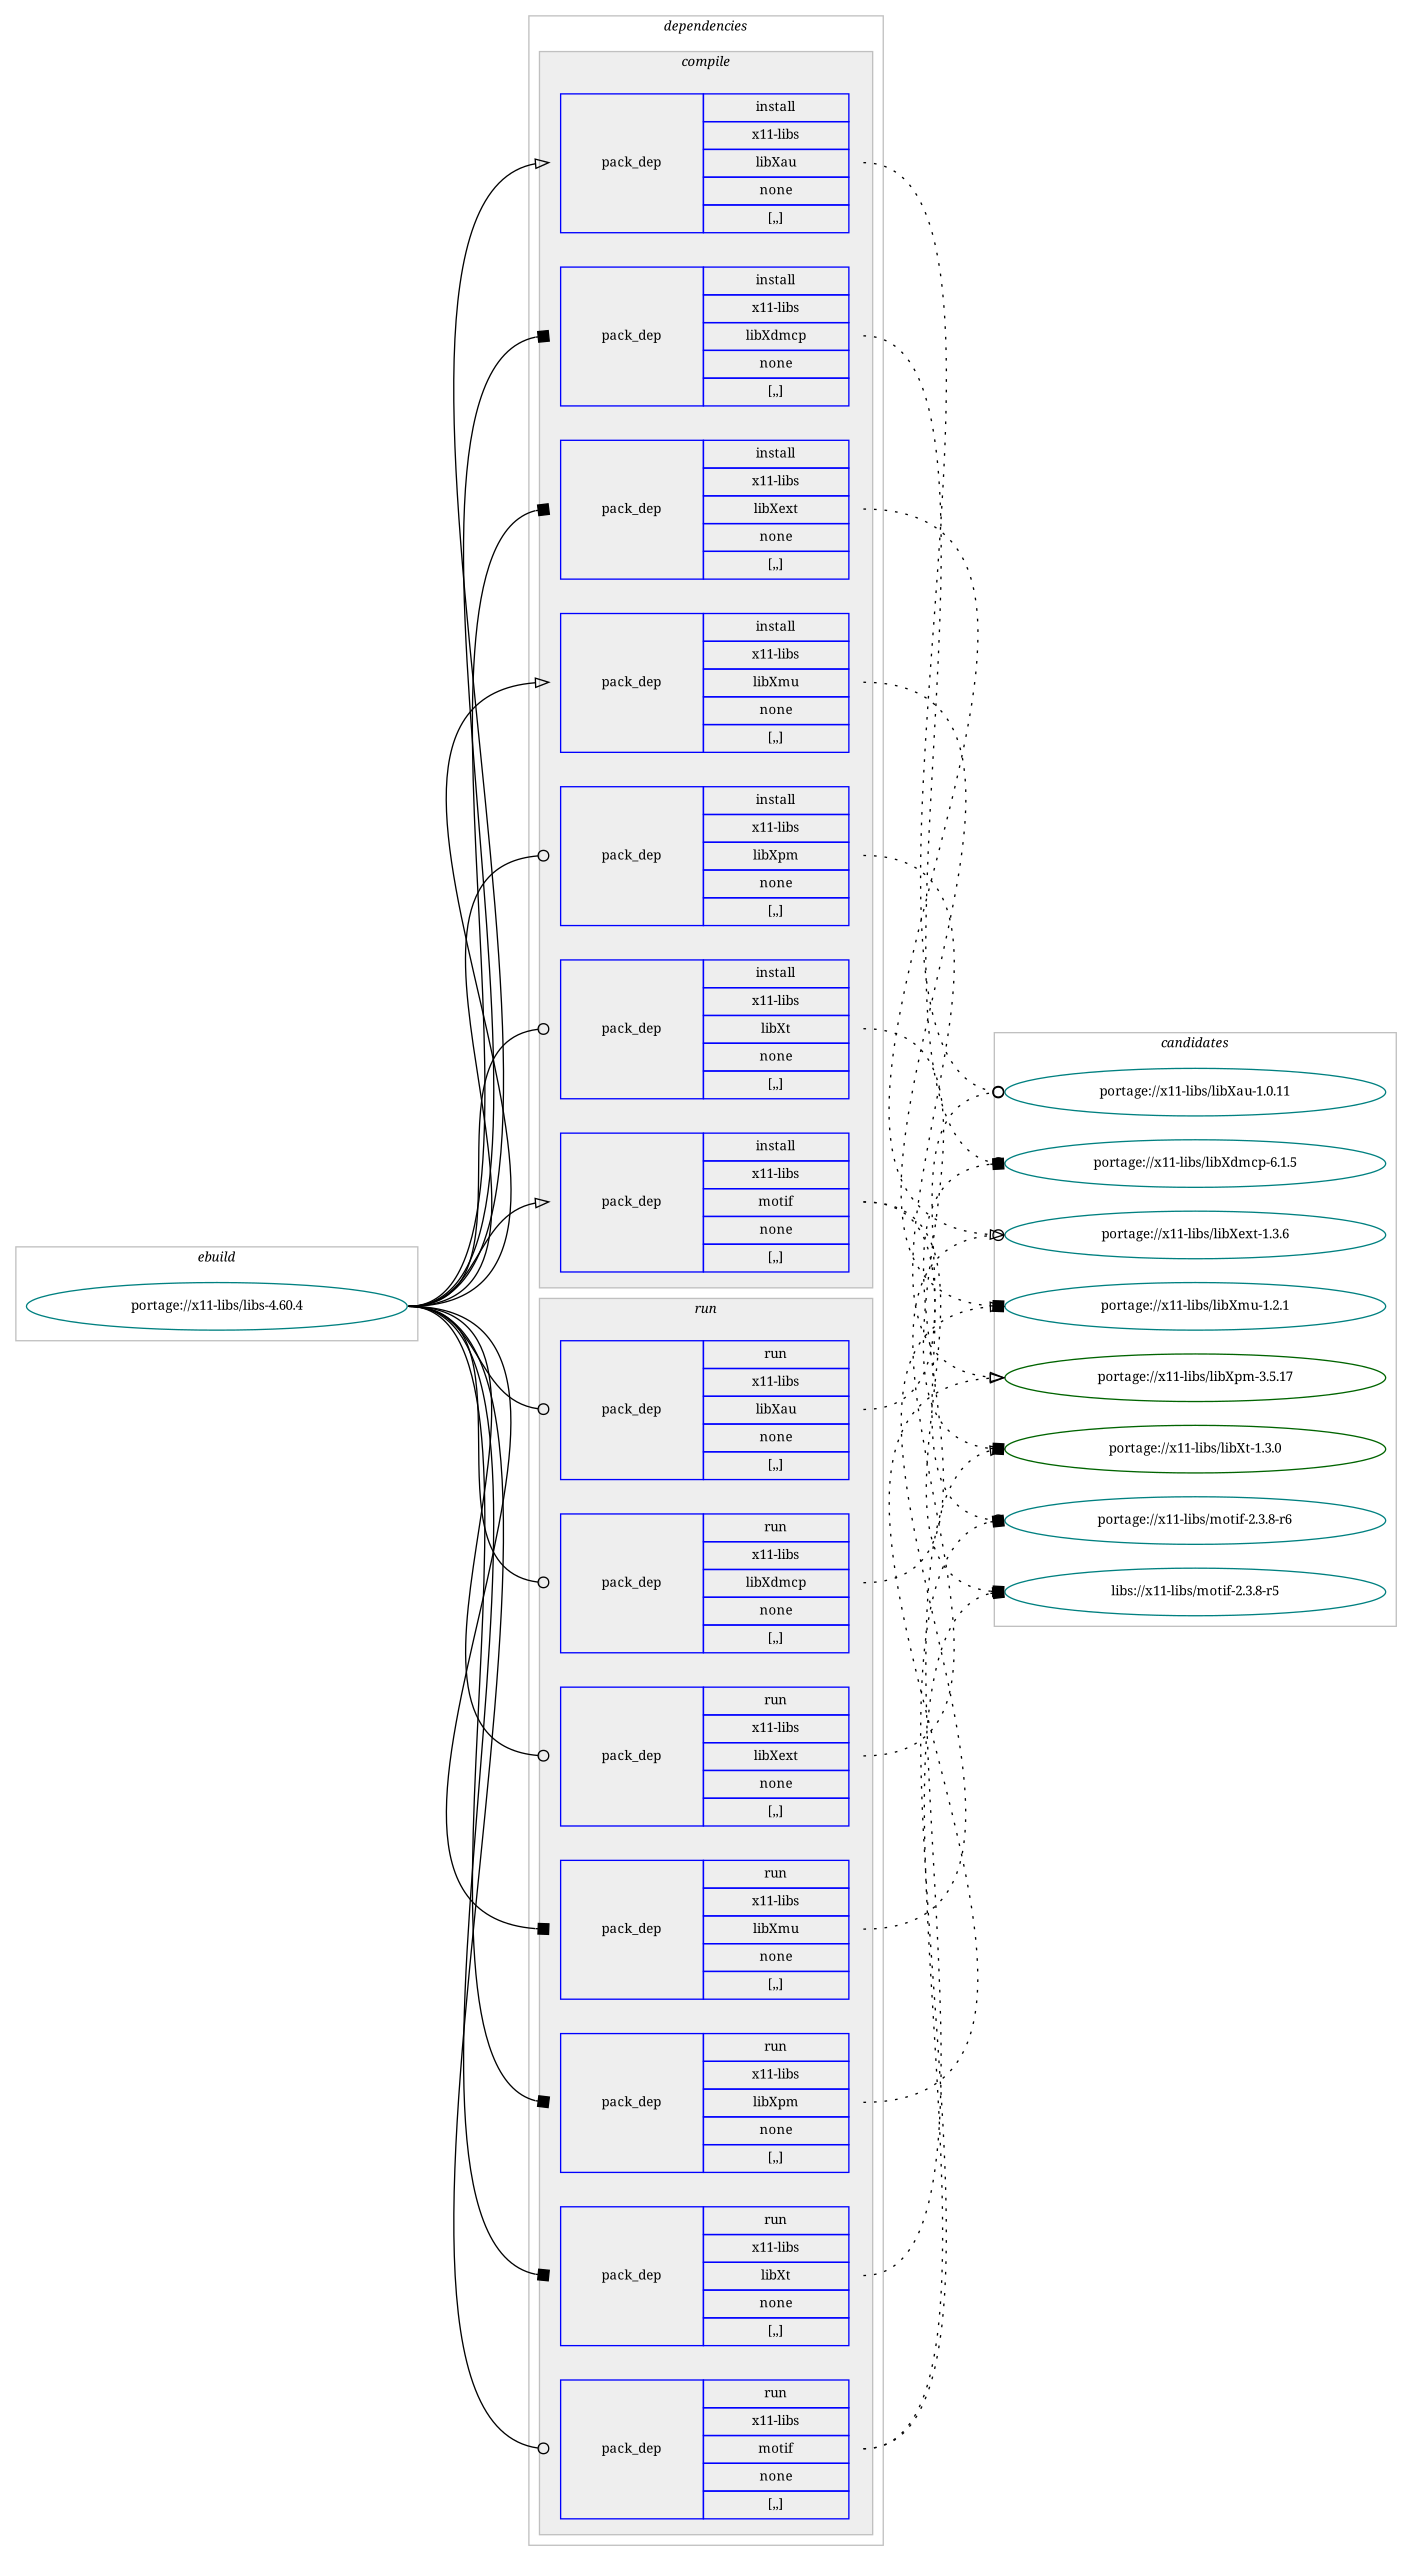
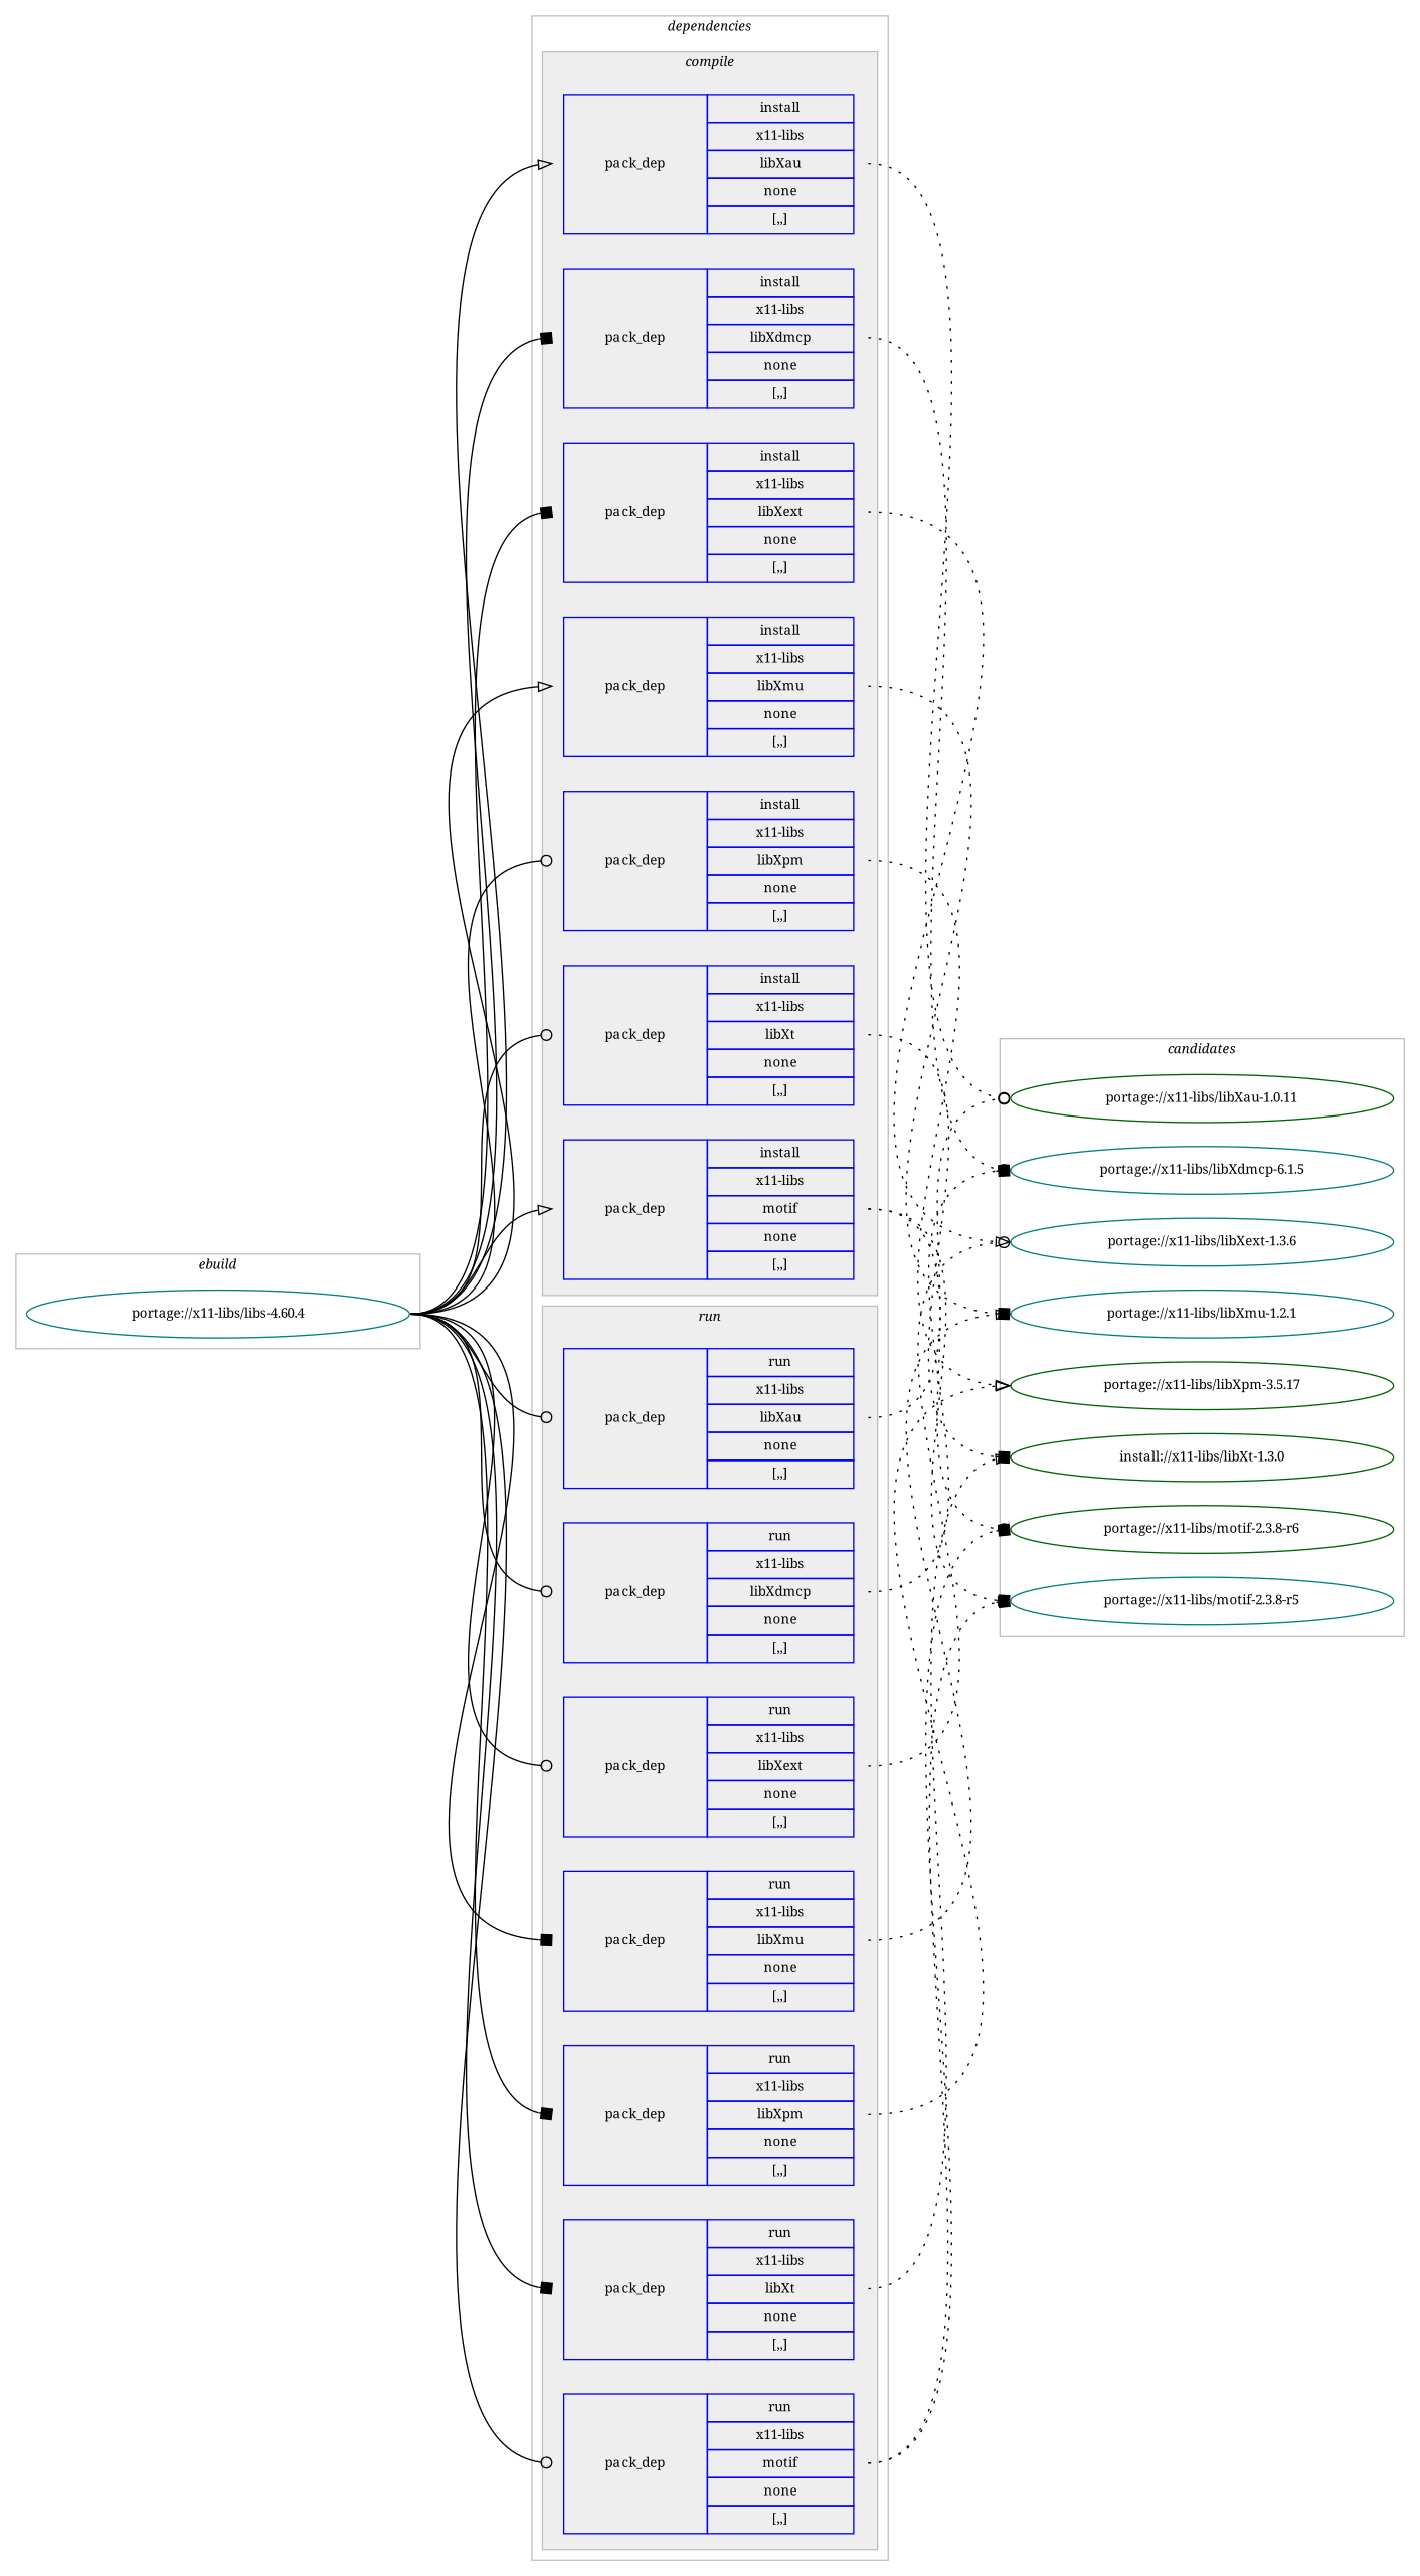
  digraph {
    compound=true
    concentrate=true
    fontname="Noto Serif"
    fontsize=10
    newrank=true
    rankdir=LR
    ranksep=1.5
    node [color=blue fontname="Noto Serif" fontsize=10 shape=none]
    edge [arrowhead=box fontname="Noto Serif" headport=w style=dotted tailport=e weight=100]
    n1 [color=teal label="portage://x11-libs/libs-4.60.4" width=4 shape=""]
    n2 [label=<<TABLE BORDER="0" CELLBORDER="1" CELLSPACING="0" CELLPADDING="4" WIDTH="220"><TR><TD ROWSPAN="6" CELLPADDING="30">pack_dep</TD></TR><TR><TD WIDTH="110">install</TD></TR><TR><TD>x11-libs</TD></TR><TR><TD>libXau</TD></TR><TR><TD>none</TD></TR><TR><TD>[,,]</TD></TR></TABLE>>]
    n3 [label=<<TABLE BORDER="0" CELLBORDER="1" CELLSPACING="0" CELLPADDING="4" WIDTH="220"><TR><TD ROWSPAN="6" CELLPADDING="30">pack_dep</TD></TR><TR><TD WIDTH="110">install</TD></TR><TR><TD>x11-libs</TD></TR><TR><TD>libXdmcp</TD></TR><TR><TD>none</TD></TR><TR><TD>[,,]</TD></TR></TABLE>>]
    n4 [label=<<TABLE BORDER="0" CELLBORDER="1" CELLSPACING="0" CELLPADDING="4" WIDTH="220"><TR><TD ROWSPAN="6" CELLPADDING="30">pack_dep</TD></TR><TR><TD WIDTH="110">install</TD></TR><TR><TD>x11-libs</TD></TR><TR><TD>libXext</TD></TR><TR><TD>none</TD></TR><TR><TD>[,,]</TD></TR></TABLE>>]
    n5 [label=<<TABLE BORDER="0" CELLBORDER="1" CELLSPACING="0" CELLPADDING="4" WIDTH="220"><TR><TD ROWSPAN="6" CELLPADDING="30">pack_dep</TD></TR><TR><TD WIDTH="110">install</TD></TR><TR><TD>x11-libs</TD></TR><TR><TD>libXmu</TD></TR><TR><TD>none</TD></TR><TR><TD>[,,]</TD></TR></TABLE>>]
    n6 [label=<<TABLE BORDER="0" CELLBORDER="1" CELLSPACING="0" CELLPADDING="4" WIDTH="220"><TR><TD ROWSPAN="6" CELLPADDING="30">pack_dep</TD></TR><TR><TD WIDTH="110">install</TD></TR><TR><TD>x11-libs</TD></TR><TR><TD>libXpm</TD></TR><TR><TD>none</TD></TR><TR><TD>[,,]</TD></TR></TABLE>>]
    n7 [label=<<TABLE BORDER="0" CELLBORDER="1" CELLSPACING="0" CELLPADDING="4" WIDTH="220"><TR><TD ROWSPAN="6" CELLPADDING="30">pack_dep</TD></TR><TR><TD WIDTH="110">install</TD></TR><TR><TD>x11-libs</TD></TR><TR><TD>libXt</TD></TR><TR><TD>none</TD></TR><TR><TD>[,,]</TD></TR></TABLE>>]
    n8 [label=<<TABLE BORDER="0" CELLBORDER="1" CELLSPACING="0" CELLPADDING="4" WIDTH="220"><TR><TD ROWSPAN="6" CELLPADDING="30">pack_dep</TD></TR><TR><TD WIDTH="110">install</TD></TR><TR><TD>x11-libs</TD></TR><TR><TD>motif</TD></TR><TR><TD>none</TD></TR><TR><TD>[,,]</TD></TR></TABLE>>]
    n9 [label=<<TABLE BORDER="0" CELLBORDER="1" CELLSPACING="0" CELLPADDING="4" WIDTH="220"><TR><TD ROWSPAN="6" CELLPADDING="30">pack_dep</TD></TR><TR><TD WIDTH="110">run</TD></TR><TR><TD>x11-libs</TD></TR><TR><TD>libXau</TD></TR><TR><TD>none</TD></TR><TR><TD>[,,]</TD></TR></TABLE>>]
    n10 [label=<<TABLE BORDER="0" CELLBORDER="1" CELLSPACING="0" CELLPADDING="4" WIDTH="220"><TR><TD ROWSPAN="6" CELLPADDING="30">pack_dep</TD></TR><TR><TD WIDTH="110">run</TD></TR><TR><TD>x11-libs</TD></TR><TR><TD>libXdmcp</TD></TR><TR><TD>none</TD></TR><TR><TD>[,,]</TD></TR></TABLE>>]
    n11 [label=<<TABLE BORDER="0" CELLBORDER="1" CELLSPACING="0" CELLPADDING="4" WIDTH="220"><TR><TD ROWSPAN="6" CELLPADDING="30">pack_dep</TD></TR><TR><TD WIDTH="110">run</TD></TR><TR><TD>x11-libs</TD></TR><TR><TD>libXext</TD></TR><TR><TD>none</TD></TR><TR><TD>[,,]</TD></TR></TABLE>>]
    n12 [label=<<TABLE BORDER="0" CELLBORDER="1" CELLSPACING="0" CELLPADDING="4" WIDTH="220"><TR><TD ROWSPAN="6" CELLPADDING="30">pack_dep</TD></TR><TR><TD WIDTH="110">run</TD></TR><TR><TD>x11-libs</TD></TR><TR><TD>libXmu</TD></TR><TR><TD>none</TD></TR><TR><TD>[,,]</TD></TR></TABLE>>]
    n13 [label=<<TABLE BORDER="0" CELLBORDER="1" CELLSPACING="0" CELLPADDING="4" WIDTH="220"><TR><TD ROWSPAN="6" CELLPADDING="30">pack_dep</TD></TR><TR><TD WIDTH="110">run</TD></TR><TR><TD>x11-libs</TD></TR><TR><TD>libXpm</TD></TR><TR><TD>none</TD></TR><TR><TD>[,,]</TD></TR></TABLE>>]
    n14 [label=<<TABLE BORDER="0" CELLBORDER="1" CELLSPACING="0" CELLPADDING="4" WIDTH="220"><TR><TD ROWSPAN="6" CELLPADDING="30">pack_dep</TD></TR><TR><TD WIDTH="110">run</TD></TR><TR><TD>x11-libs</TD></TR><TR><TD>libXt</TD></TR><TR><TD>none</TD></TR><TR><TD>[,,]</TD></TR></TABLE>>]
    n15 [label=<<TABLE BORDER="0" CELLBORDER="1" CELLSPACING="0" CELLPADDING="4" WIDTH="220"><TR><TD ROWSPAN="6" CELLPADDING="30">pack_dep</TD></TR><TR><TD WIDTH="110">run</TD></TR><TR><TD>x11-libs</TD></TR><TR><TD>motif</TD></TR><TR><TD>none</TD></TR><TR><TD>[,,]</TD></TR></TABLE>>]
-   n16 [color=teal label="portage://x11-libs/libXau-1.0.11" width=4 shape=""]
+   n16 [color=darkgreen label="portage://x11-libs/libXau-1.0.11" width=4 shape=""]
    n17 [color=teal label="portage://x11-libs/libXdmcp-6.1.5" width=4 shape=""]
    n18 [color=teal label="portage://x11-libs/libXext-1.3.6" width=4 shape=""]
    n19 [color=teal label="portage://x11-libs/libXmu-1.2.1" width=4 shape=""]
    n20 [color=darkgreen label="portage://x11-libs/libXpm-3.5.17" width=4 shape=""]
-   n21 [color=darkgreen label="portage://x11-libs/libXt-1.3.0" width=4 shape=""]
-   n22 [color=teal label="portage://x11-libs/motif-2.3.8-r6" width=4 shape=""]
-   n23 [color=teal label="libs://x11-libs/motif-2.3.8-r5" width=4 shape=""]
+   n21 [color=darkgreen label="install://x11-libs/libXt-1.3.0" width=4 shape=""]
+   n22 [color=darkgreen label="portage://x11-libs/motif-2.3.8-r6" width=4 shape=""]
+   n23 [color=teal label="portage://x11-libs/motif-2.3.8-r5" width=4 shape=""]
    subgraph cluster_1 {
      color=gray
      label=<<i>ebuild</i>>
      n1
    }
    subgraph cluster_2 {
      color=gray
      label=<<i>dependencies</i>>
      subgraph cluster_3 {
        color=gray
        fillcolor="#eeeeee"
        label=<<i>compile</i>>
        style=filled
        subgraph sub_4 {
          color=gray
          fillcolor="#eeeeee"
          label=<<i>compile</i>>
          style=filled
          n2
        }
        subgraph sub_5 {
          color=gray
          fillcolor="#eeeeee"
          label=<<i>compile</i>>
          style=filled
          n3
        }
        subgraph sub_6 {
          color=gray
          fillcolor="#eeeeee"
          label=<<i>compile</i>>
          style=filled
          n4
        }
        subgraph sub_7 {
          color=gray
          fillcolor="#eeeeee"
          label=<<i>compile</i>>
          style=filled
          n5
        }
        subgraph sub_8 {
          color=gray
          fillcolor="#eeeeee"
          label=<<i>compile</i>>
          style=filled
          n6
        }
        subgraph sub_9 {
          color=gray
          fillcolor="#eeeeee"
          label=<<i>compile</i>>
          style=filled
          n7
        }
        subgraph sub_10 {
          color=gray
          fillcolor="#eeeeee"
          label=<<i>compile</i>>
          style=filled
          n8
        }
      }
      subgraph cluster_11 {
        color=gray
        fillcolor="#eeeeee"
        label=<<i>compile and run</i>>
        style=filled
      }
      subgraph cluster_12 {
        color=gray
        fillcolor="#eeeeee"
        label=<<i>run</i>>
        style=filled
        subgraph sub_13 {
          color=gray
          fillcolor="#eeeeee"
          label=<<i>run</i>>
          style=filled
          n9
        }
        subgraph sub_14 {
          color=gray
          fillcolor="#eeeeee"
          label=<<i>run</i>>
          style=filled
          n10
        }
        subgraph sub_15 {
          color=gray
          fillcolor="#eeeeee"
          label=<<i>run</i>>
          style=filled
          n11
        }
        subgraph sub_16 {
          color=gray
          fillcolor="#eeeeee"
          label=<<i>run</i>>
          style=filled
          n12
        }
        subgraph sub_17 {
          color=gray
          fillcolor="#eeeeee"
          label=<<i>run</i>>
          style=filled
          n13
        }
        subgraph sub_18 {
          color=gray
          fillcolor="#eeeeee"
          label=<<i>run</i>>
          style=filled
          n14
        }
        subgraph sub_19 {
          color=gray
          fillcolor="#eeeeee"
          label=<<i>run</i>>
          style=filled
          n15
        }
      }
    }
    subgraph cluster_20 {
      color=gray
      label=<<i>candidates</i>>
      rank=same
      subgraph sub_21 {
        color=black
        label=<<i>candidates</i>>
        nodesep=1
        rank=same
        n16
      }
      subgraph sub_22 {
        color=black
        label=<<i>candidates</i>>
        nodesep=1
        rank=same
        n17
      }
      subgraph sub_23 {
        color=black
        label=<<i>candidates</i>>
        nodesep=1
        rank=same
        n18
      }
      subgraph sub_24 {
        color=black
        label=<<i>candidates</i>>
        nodesep=1
        rank=same
        n19
      }
      subgraph sub_25 {
        color=black
        label=<<i>candidates</i>>
        nodesep=1
        rank=same
        n20
      }
      subgraph sub_26 {
        color=black
        label=<<i>candidates</i>>
        nodesep=1
        rank=same
        n21
      }
      subgraph sub_27 {
        color=black
        label=<<i>candidates</i>>
        nodesep=1
        rank=same
        n22
        n23
      }
      subgraph sub_28 {
        color=black
        label=<<i>candidates</i>>
        nodesep=1
        rank=same
        n16
      }
      subgraph sub_29 {
        color=black
        label=<<i>candidates</i>>
        nodesep=1
        rank=same
        n17
      }
      subgraph sub_30 {
        color=black
        label=<<i>candidates</i>>
        nodesep=1
        rank=same
        n18
      }
      subgraph sub_31 {
        color=black
        label=<<i>candidates</i>>
        nodesep=1
        rank=same
        n19
      }
      subgraph sub_32 {
        color=black
        label=<<i>candidates</i>>
        nodesep=1
        rank=same
        n20
      }
      subgraph sub_33 {
        color=black
        label=<<i>candidates</i>>
        nodesep=1
        rank=same
        n21
      }
      subgraph sub_34 {
        color=black
        label=<<i>candidates</i>>
        nodesep=1
        rank=same
        n22
        n23
      }
    }
    n1 -> n2 [arrowhead=onormal style=solid weight=20]
    n1 -> n3 [style=solid weight=20]
    n1 -> n4 [style=solid weight=20]
    n1 -> n5 [arrowhead=onormal style=solid weight=20]
    n1 -> n6 [arrowhead=odot style=solid weight=20]
    n1 -> n7 [arrowhead=odot style=solid weight=20]
    n1 -> n8 [arrowhead=onormal style=solid weight=20]
    n1 -> n9 [arrowhead=odot style=solid weight=20]
    n1 -> n10 [arrowhead=odot style=solid weight=20]
    n1 -> n11 [arrowhead=odot style=solid weight=20]
    n1 -> n12 [style=solid weight=20]
    n1 -> n13 [style=solid weight=20]
    n1 -> n14 [style=solid weight=20]
    n1 -> n15 [arrowhead=odot style=solid weight=20]
    n2 -> n16 [arrowhead=odot]
    n3 -> n17 [arrowhead=odot]
    n4 -> n18 [arrowhead=onormal]
    n5 -> n19
    n6 -> n20 [arrowhead=onormal]
    n7 -> n21
    n8 -> n22 [arrowhead=odot]
    n8 -> n23
    n9 -> n16 [arrowhead=odot]
    n10 -> n17
    n11 -> n18 [arrowhead=odot]
    n12 -> n19 [arrowhead=onormal]
    n13 -> n20 [arrowhead=onormal]
    n14 -> n21 [arrowhead=onormal]
    n15 -> n22
    n15 -> n23
  }
